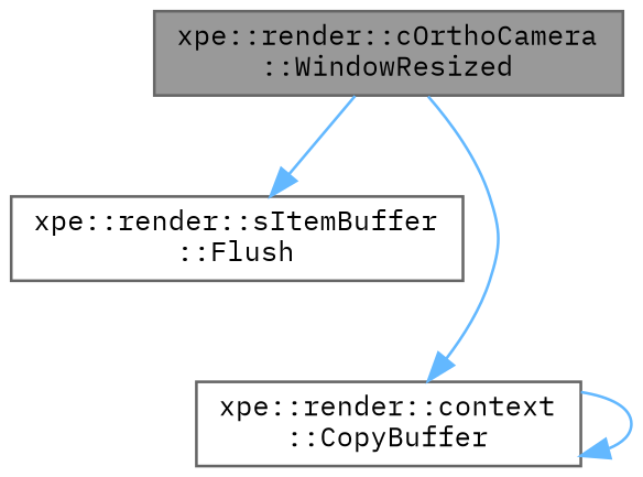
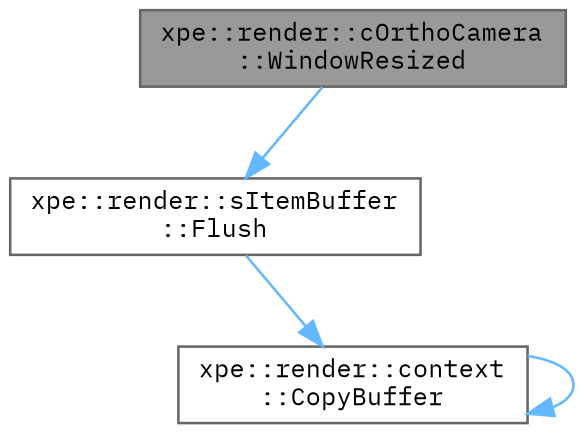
  digraph {
    fontname="IBM Plex Mono"
    rankdir=TB
    node [color=grey40 fillcolor=white fontname="IBM Plex Mono" fontsize=10 shape=box style=filled]
    edge [color=steelblue1 fontname="IBM Plex Mono" fontsize=10 labelfontname=Helvetica labelfontsize=10 style=solid]
    n1 [color=gray40 fillcolor=grey60 fontcolor=black height=0.2 label="xpe::render::cOrthoCamera\l::WindowResized" width=0.4]
    n2 [height=0.2 label="xpe::render::sItemBuffer\l::Flush" width=0.4]
    n3 [height=0.2 label="xpe::render::context\l::CopyBuffer" width=0.4]
    n1 -> n2
-   n1 -> n3
+   n2 -> n3
    n3 -> n3
  }
